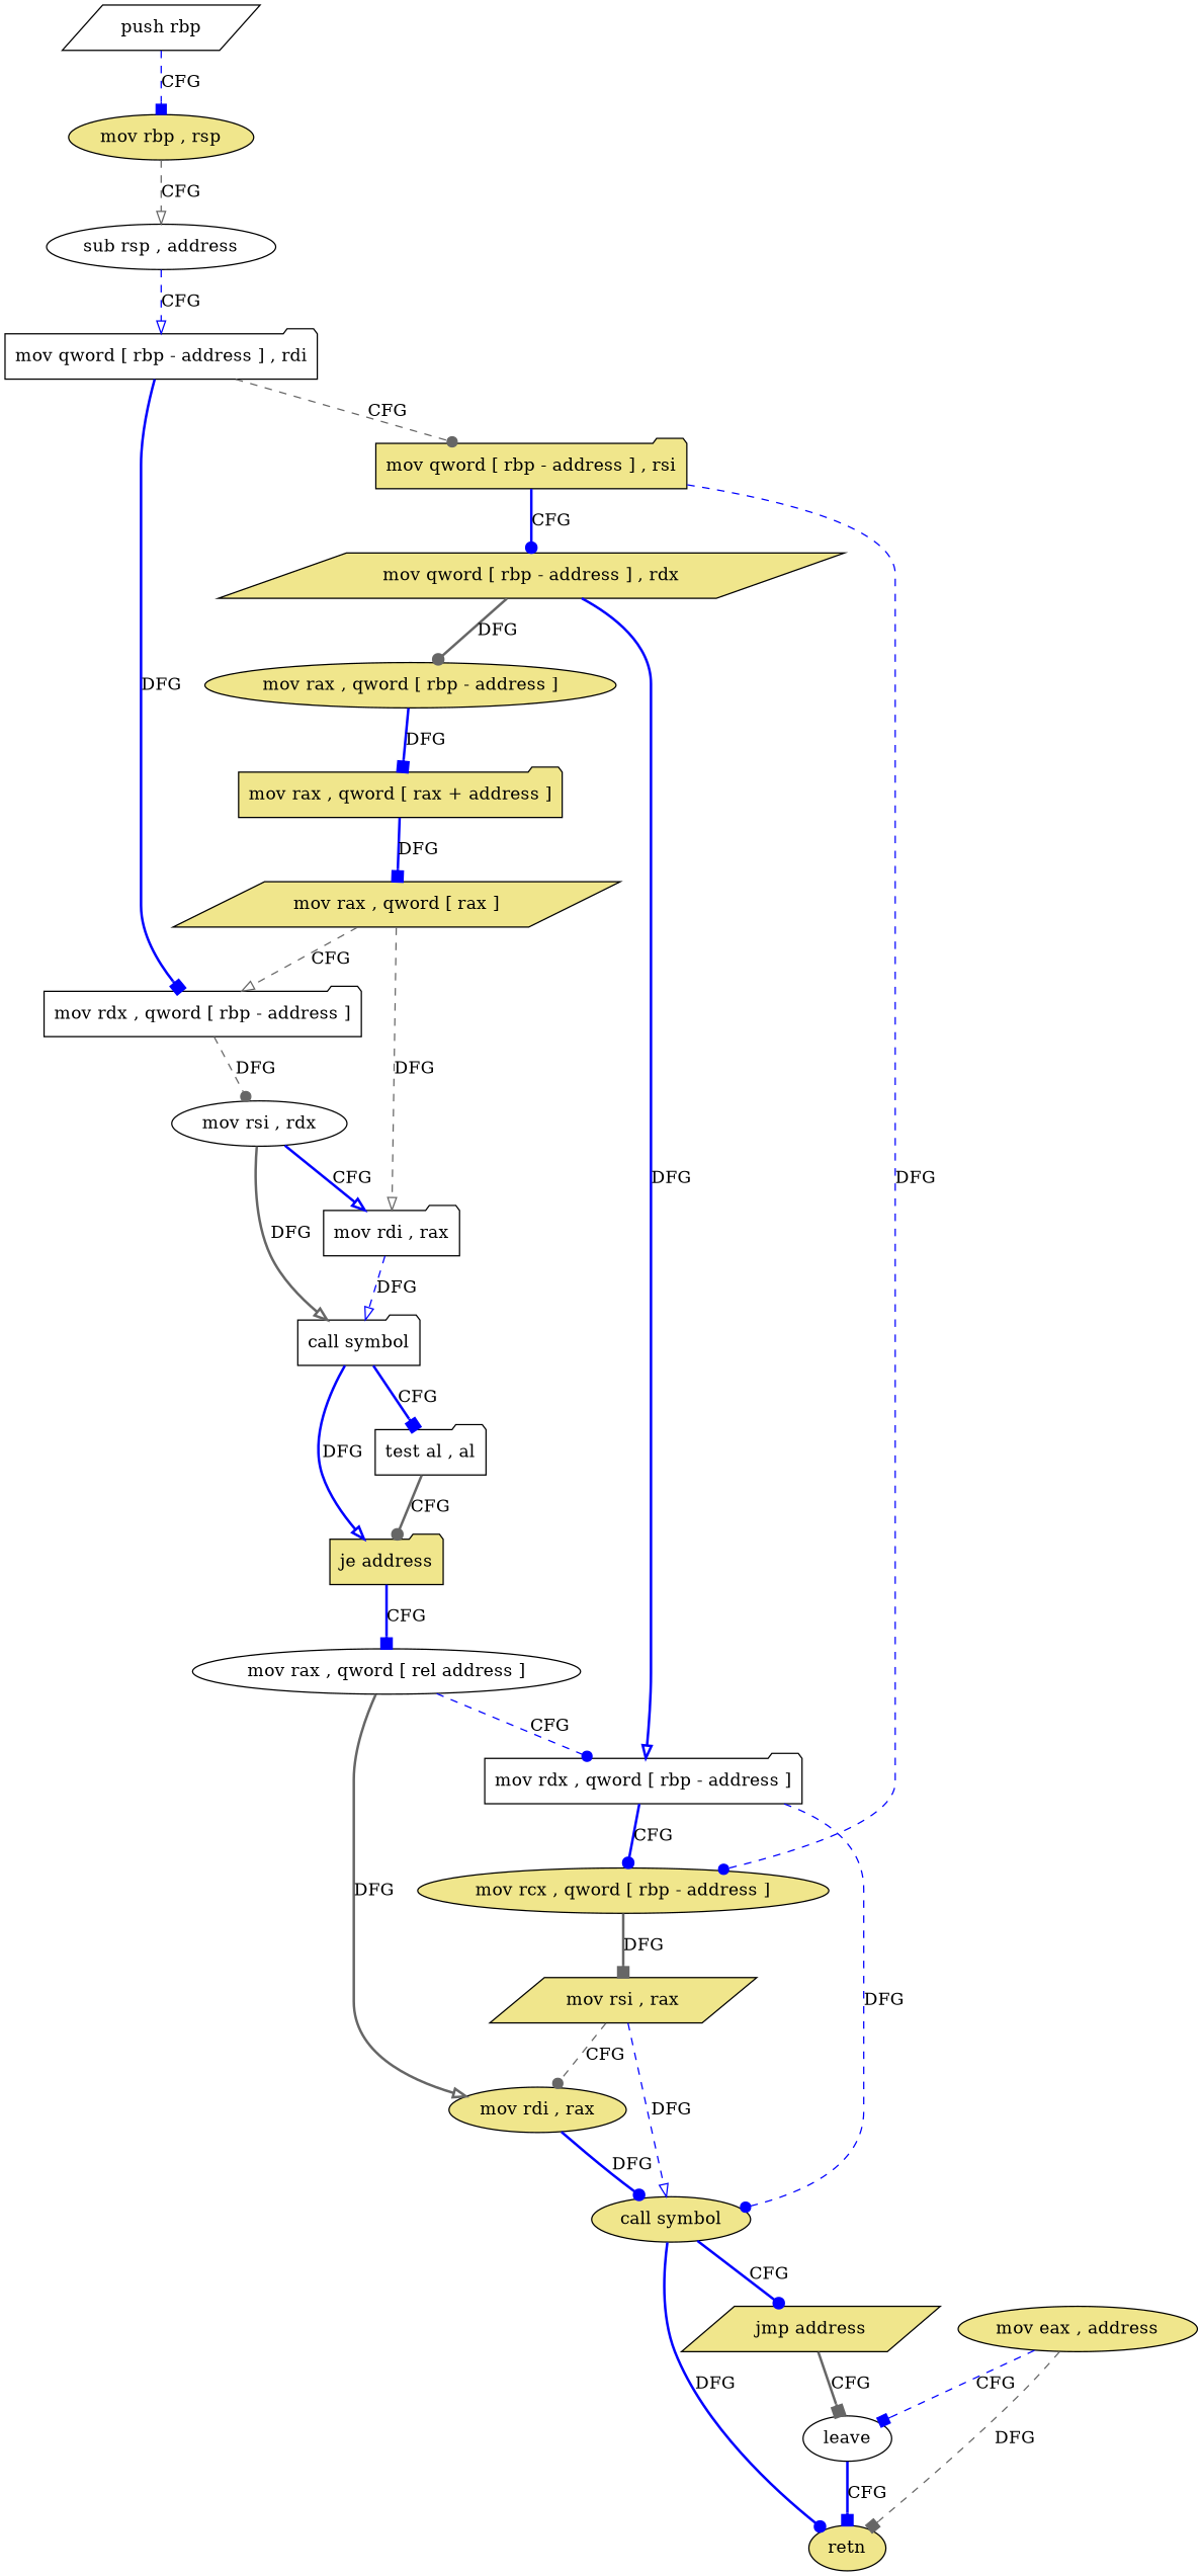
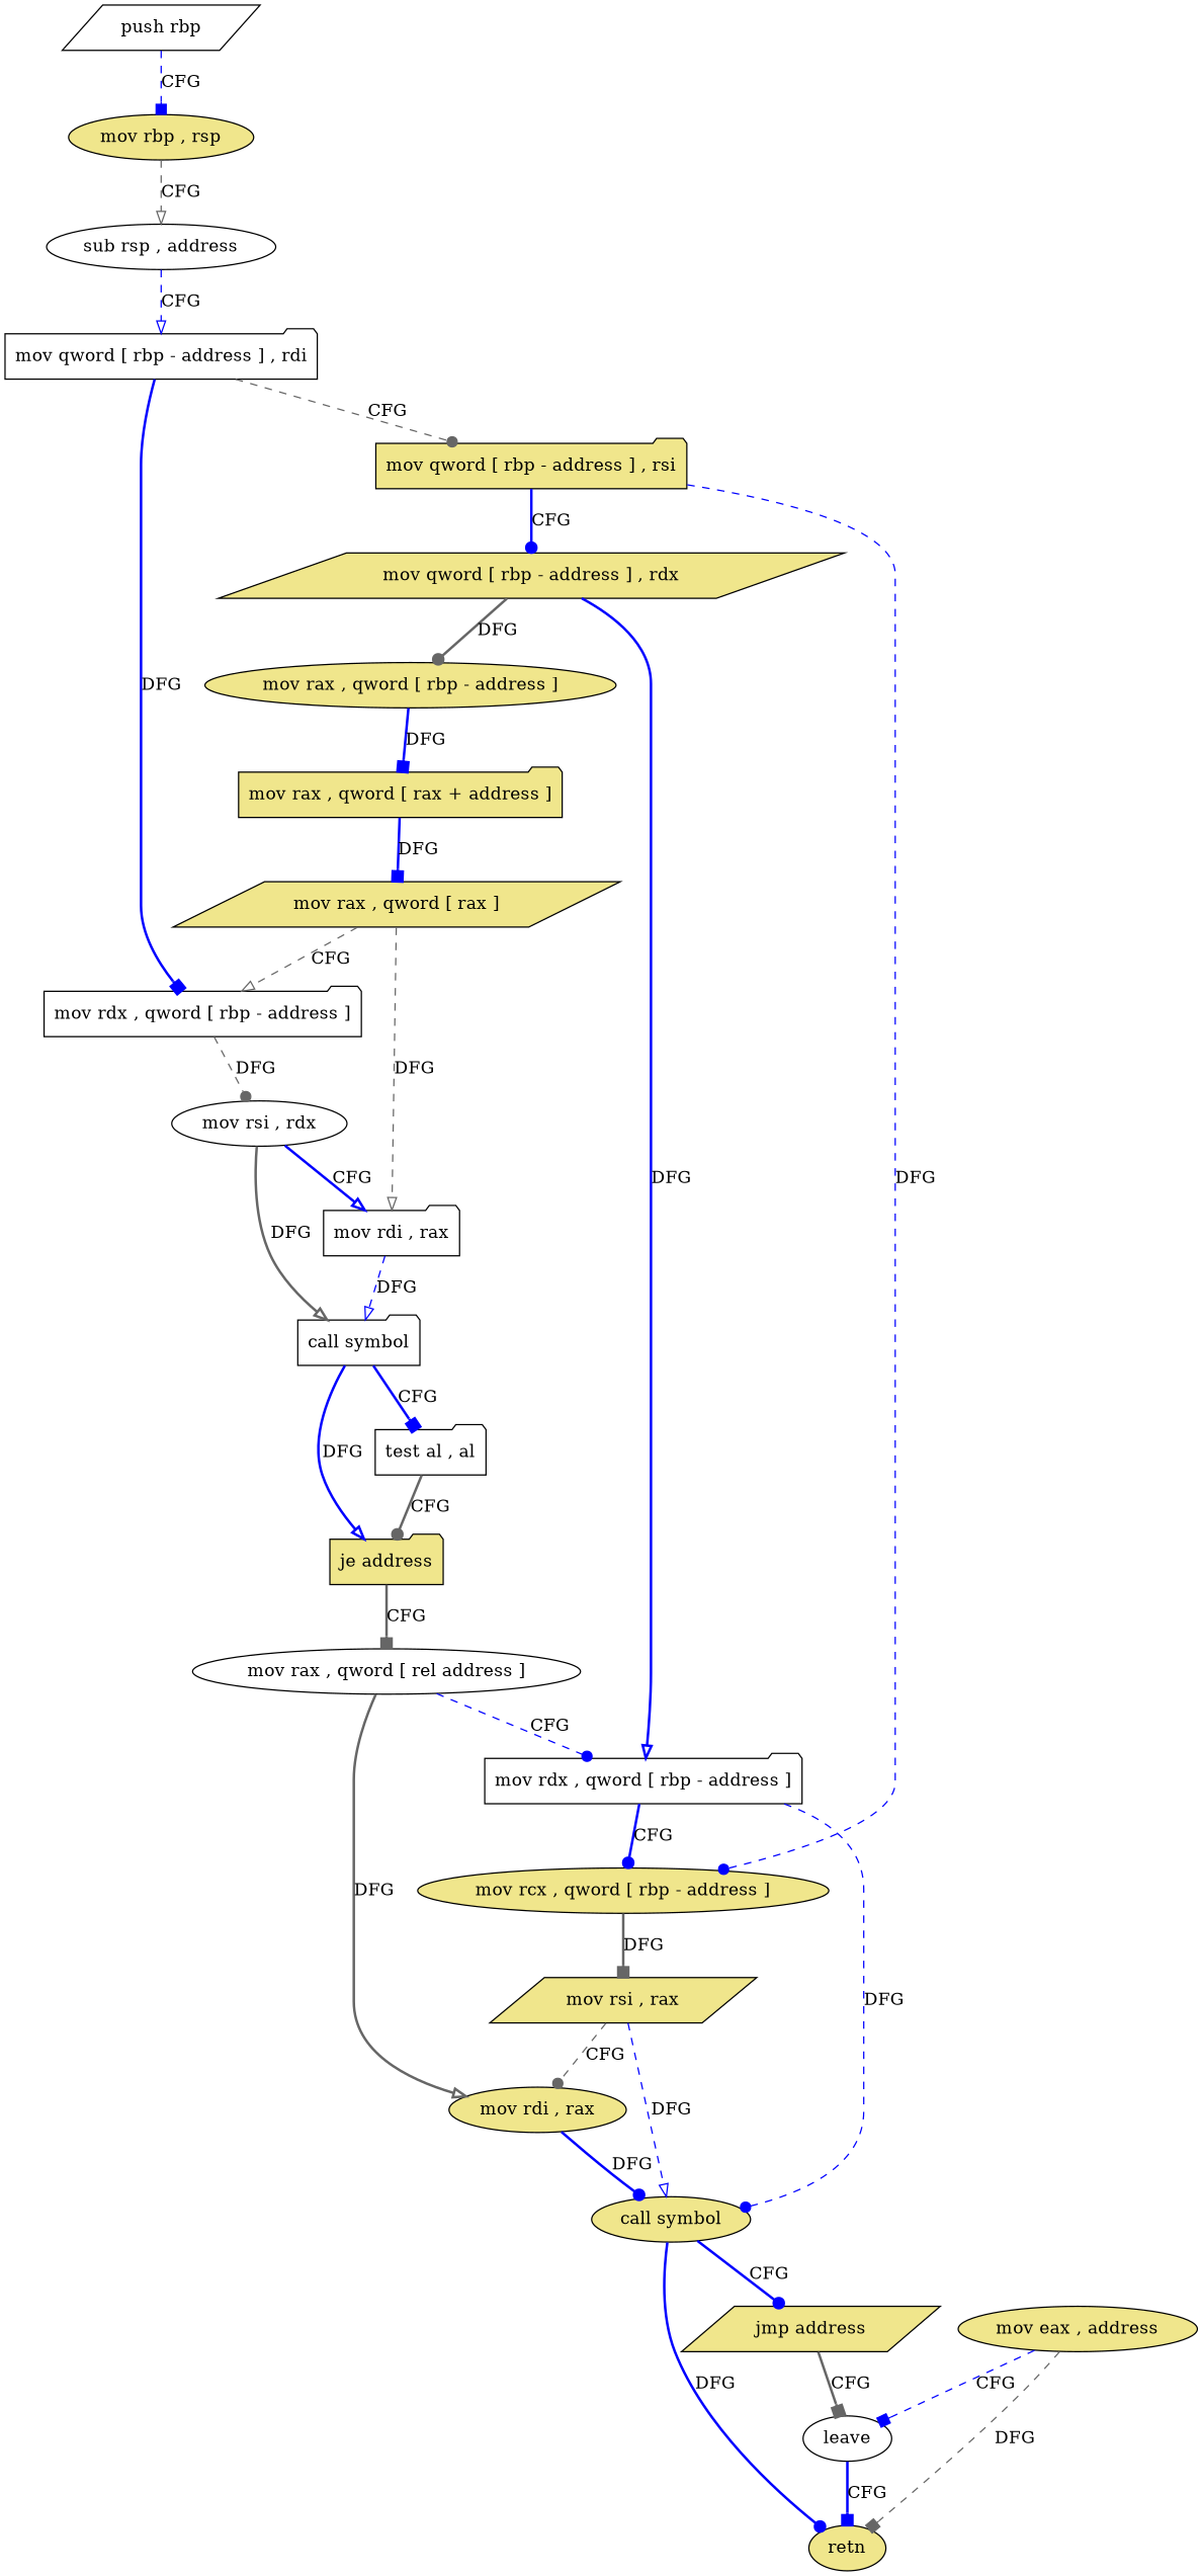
  digraph {
    node [fillcolor=khaki shape=ellipse style=filled]
    edge [arrowhead=dot color=blue style=bold]
    n1 [fillcolor=white label="push rbp" shape=parallelogram]
    n2 [label="mov rbp , rsp"]
    n3 [fillcolor=white label="sub rsp , address"]
    n4 [fillcolor=white label="mov qword [ rbp - address ] , rdi" shape=folder]
    n5 [label="mov qword [ rbp - address ] , rsi" shape=folder]
    n6 [fillcolor=white label="mov rdx , qword [ rbp - address ]" shape=folder]
    n7 [label="mov qword [ rbp - address ] , rdx" shape=parallelogram]
    n8 [label="mov rcx , qword [ rbp - address ]"]
    n9 [fillcolor=white label="mov rsi , rdx"]
    n10 [label="mov rax , qword [ rbp - address ]"]
    n11 [fillcolor=white label="mov rdx , qword [ rbp - address ]" shape=folder]
    n12 [label="mov rsi , rax" shape=parallelogram]
    n13 [label="mov rax , qword [ rax + address ]" shape=folder]
    n14 [label="call symbol"]
    n15 [label="mov rax , qword [ rax ]" shape=parallelogram]
    n16 [fillcolor=white label="mov rdi , rax" shape=folder]
    n17 [fillcolor=white label="call symbol" shape=folder]
    n18 [fillcolor=white label="test al , al" shape=folder]
    n19 [label="je address" shape=folder]
    n20 [fillcolor=white label="mov rax , qword [ rel address ]"]
    n21 [label="mov eax , address"]
    n22 [fillcolor=white label=leave]
    n23 [label=retn]
    n24 [label="mov rdi , rax"]
    n25 [label="jmp address" shape=parallelogram]
    n1 -> n2 [arrowhead=box label=CFG style=dashed]
    n2 -> n3 [arrowhead=onormal color=gray40 label=CFG style=dashed]
    n3 -> n4 [arrowhead=onormal label=CFG style=dashed]
    n4 -> n5 [color=gray40 label=CFG style=dashed]
    n4 -> n6 [arrowhead=box label=DFG]
    n5 -> n7 [label=CFG]
    n5 -> n8 [label=DFG style=dashed]
    n6 -> n9 [color=gray40 label=DFG style=dashed]
    n7 -> n10 [color=gray40 label=DFG]
    n7 -> n11 [arrowhead=onormal label=DFG]
    n8 -> n12 [arrowhead=box color=gray40 label=DFG]
    n9 -> n16 [arrowhead=onormal label=CFG]
    n9 -> n17 [arrowhead=onormal color=gray40 label=DFG]
    n10 -> n13 [arrowhead=box label=DFG]
    n11 -> n8 [label=CFG]
    n11 -> n14 [label=DFG style=dashed]
    n12 -> n14 [arrowhead=onormal label=DFG style=dashed]
    n12 -> n24 [color=gray40 label=CFG style=dashed]
    n13 -> n15 [arrowhead=box label=DFG]
    n14 -> n23 [label=DFG]
    n14 -> n25 [label=CFG]
    n15 -> n6 [arrowhead=onormal color=gray40 label=CFG style=dashed]
    n15 -> n16 [arrowhead=onormal color=gray40 label=DFG style=dashed]
    n16 -> n17 [arrowhead=onormal label=DFG style=dashed]
    n17 -> n18 [arrowhead=box label=CFG]
    n17 -> n19 [arrowhead=onormal label=DFG]
    n18 -> n19 [color=gray40 label=CFG]
-   n19 -> n20 [arrowhead=box label=CFG]
+   n19 -> n20 [arrowhead=box color=gray40 label=CFG]
    n20 -> n11 [label=CFG style=dashed]
    n20 -> n24 [arrowhead=onormal color=gray40 label=DFG]
    n21 -> n22 [arrowhead=box label=CFG style=dashed]
    n21 -> n23 [arrowhead=box color=gray40 label=DFG style=dashed]
    n22 -> n23 [arrowhead=box label=CFG]
    n24 -> n14 [label=DFG]
    n25 -> n22 [arrowhead=box color=gray40 label=CFG]
  }
